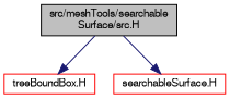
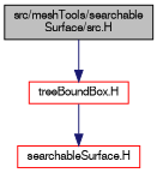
  digraph {
    node [color=red fontname=FreeSans fontsize=10 shape=record]
    edge [color=midnightblue fontname=FreeSans fontsize=10 labelfontname=FreeSans labelfontsize=10 style=solid]
    n1 [color=black fillcolor=grey75 fontcolor=black height=0.2 label="src/meshTools/searchable\lSurface/src.H" style=filled width=0.4]
    n2 [height=0.2 label="treeBoundBox.H" width=0.4]
    n3 [height=0.2 label="searchableSurface.H" width=0.4]
    n1 -> n2
-   n1 -> n3
+   n2 -> n3
  }
